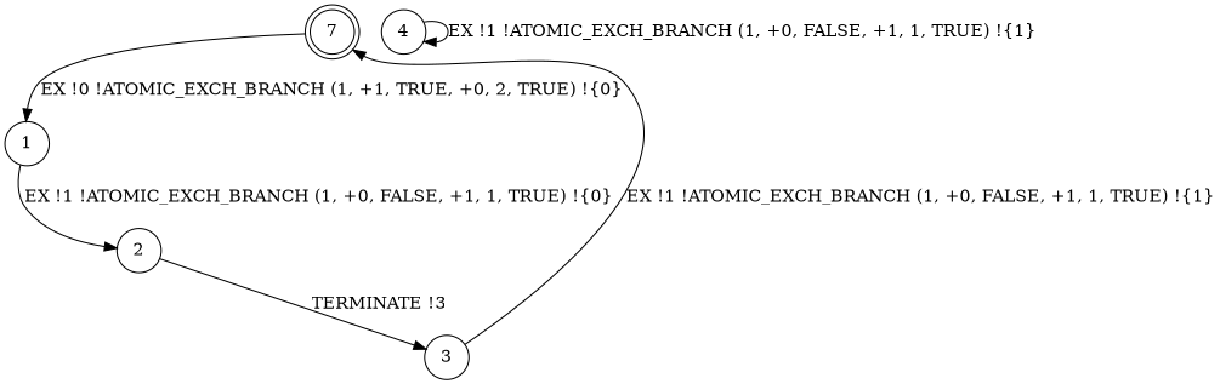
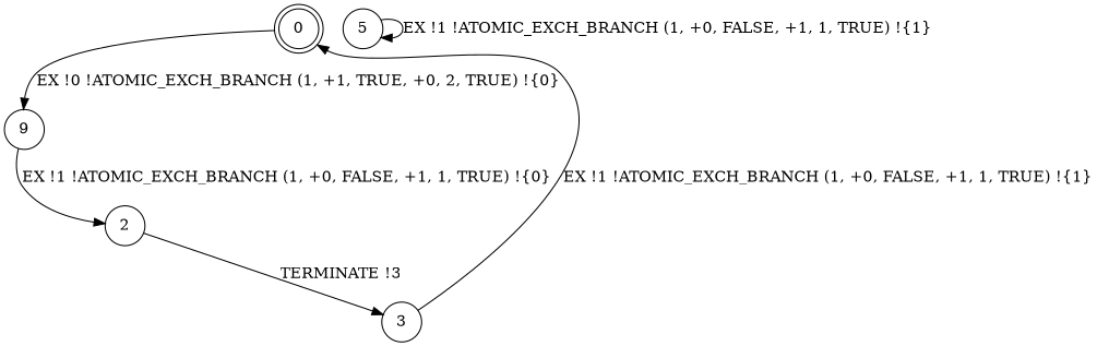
  digraph {
    node [shape=circle]
-   0 [peripheries=2 label=7]
-   1
+   0 [peripheries=2]
+   1 [label=9]
    2
    3
-   4
+   4 [label=5]
    0 -> 1 [label="EX !0 !ATOMIC_EXCH_BRANCH (1, +1, TRUE, +0, 2, TRUE) !{0}"]
    1 -> 2 [label="EX !1 !ATOMIC_EXCH_BRANCH (1, +0, FALSE, +1, 1, TRUE) !{0}"]
    2 -> 3 [label="TERMINATE !3"]
    3 -> 0 [label="EX !1 !ATOMIC_EXCH_BRANCH (1, +0, FALSE, +1, 1, TRUE) !{1}"]
    4 -> 4 [label="EX !1 !ATOMIC_EXCH_BRANCH (1, +0, FALSE, +1, 1, TRUE) !{1}"]
  }
